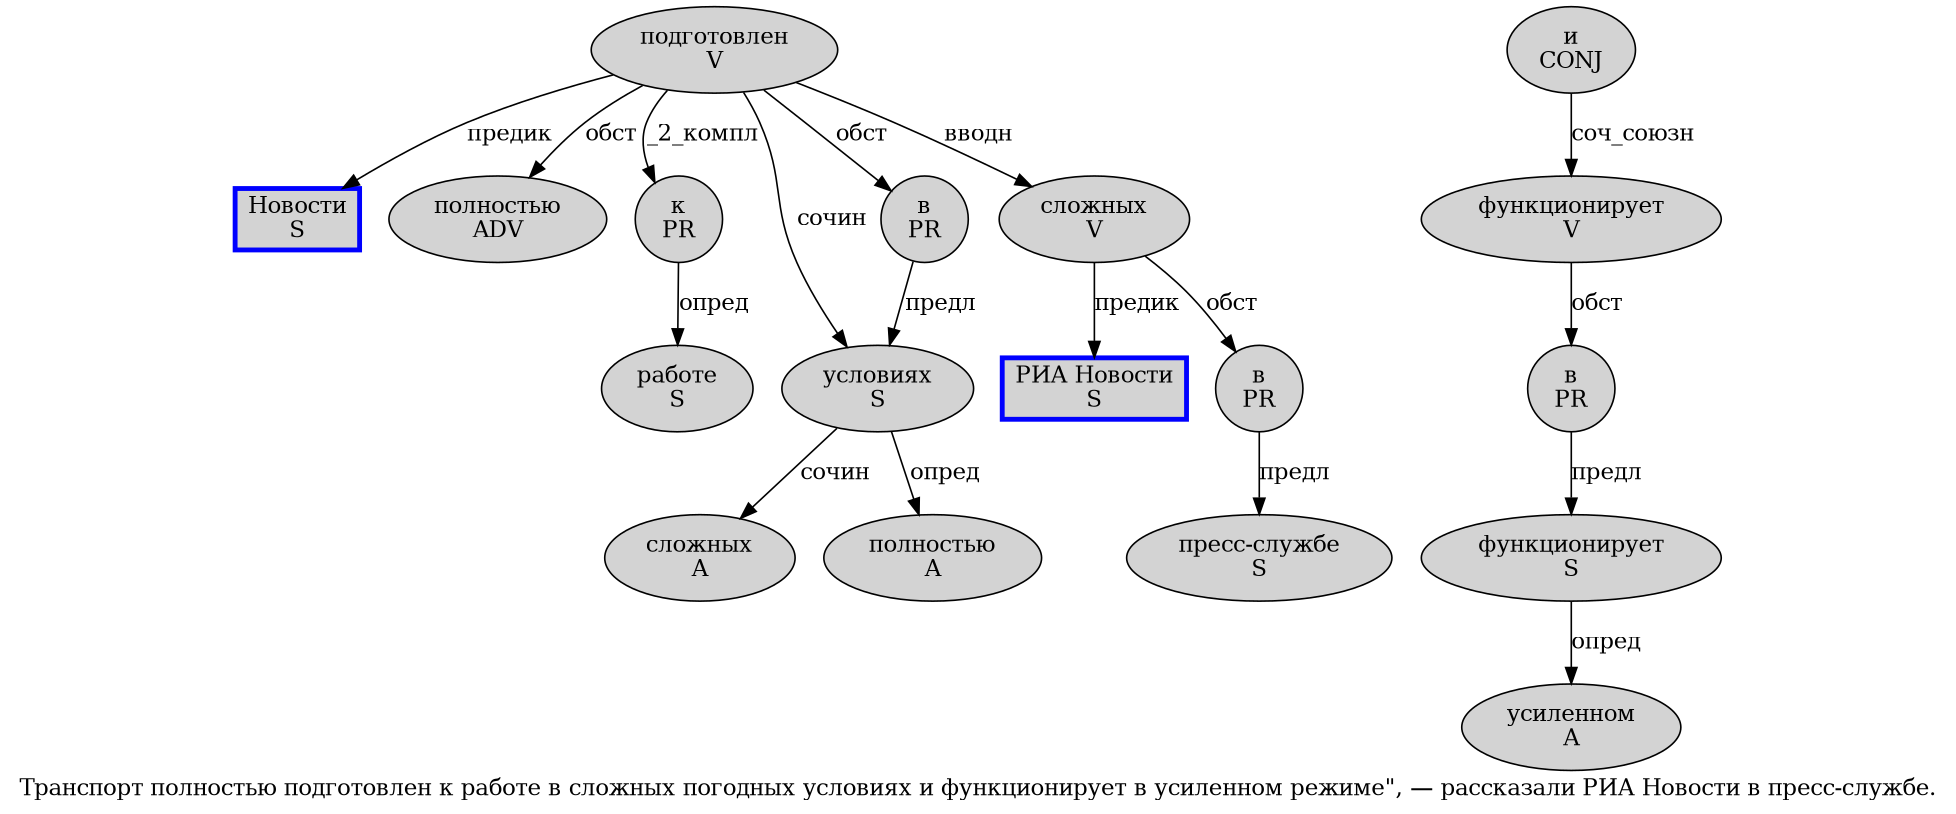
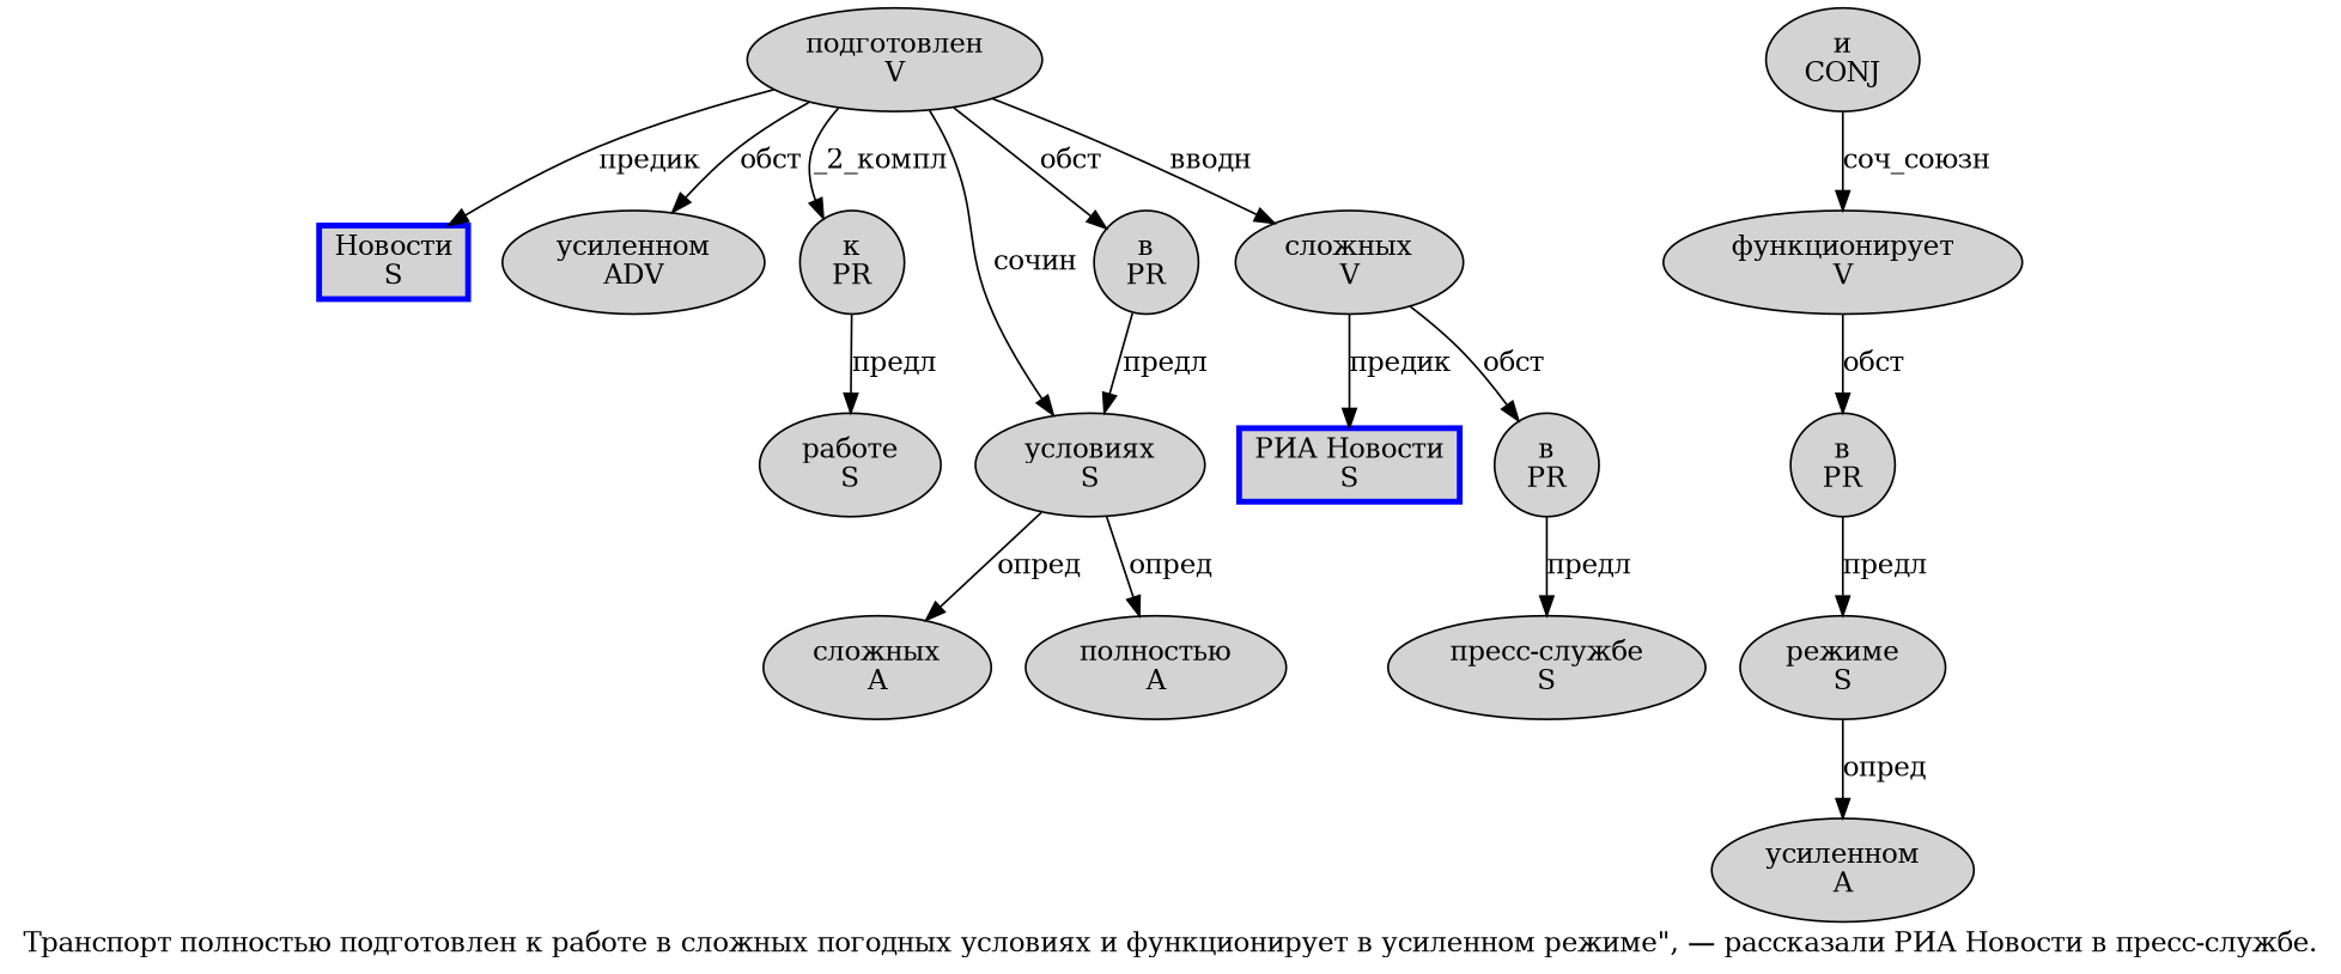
  digraph {
    label="Транспорт полностью подготовлен к работе в сложных погодных условиях и функционирует в усиленном режиме\", — рассказали РИА Новости в пресс-службе."
    node [fillcolor=lightgray penwidth=1 shape=ellipse style=filled]
    n1 [color=blue label="Новости\nS" penwidth=3 shape=box]
-   n2 [label="полностью\nADV"]
+   n2 [label="усиленном\nADV"]
    n3 [label="подготовлен\nV"]
    n4 [label="к\nPR"]
    n5 [label="в\nPR"]
    n6 [label="сложных\nV"]
    n7 [label="условиях\nS"]
    n8 [label="работе\nS"]
    n9 [label="и\nCONJ"]
    n10 [label="функционирует\nV"]
    n11 [color=blue label="РИА Новости\nS" penwidth=3 shape=box]
    n12 [label="в\nPR"]
    n13 [label="сложных\nA"]
    n14 [label="полностью\nA"]
    n15 [label="в\nPR"]
-   n16 [label="функционирует\nS"]
+   n16 [label="режиме\nS"]
    n17 [label="усиленном\nA"]
    n18 [label="пресс-службе\nS"]
    n3 -> n1 [label="предик"]
    n3 -> n2 [label="обст"]
    n3 -> n4 [label="_2_компл"]
    n3 -> n5 [label="обст"]
    n3 -> n6 [label="вводн"]
    n3 -> n7 [label="сочин"]
-   n4 -> n8 [label="опред"]
+   n4 -> n8 [label="предл"]
    n5 -> n7 [label="предл"]
    n6 -> n11 [label="предик"]
    n6 -> n12 [label="обст"]
-   n7 -> n13 [label="сочин"]
+   n7 -> n13 [label="опред"]
    n7 -> n14 [label="опред"]
    n9 -> n10 [label="соч_союзн"]
    n10 -> n15 [label="обст"]
    n12 -> n18 [label="предл"]
    n15 -> n16 [label="предл"]
    n16 -> n17 [label="опред"]
  }
